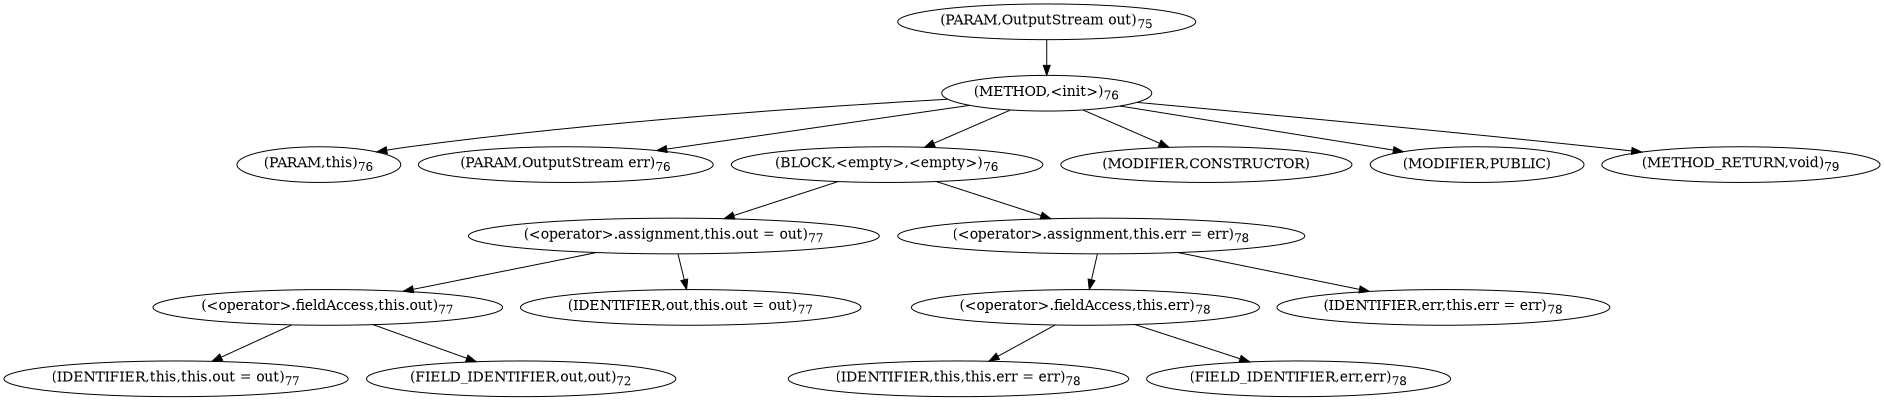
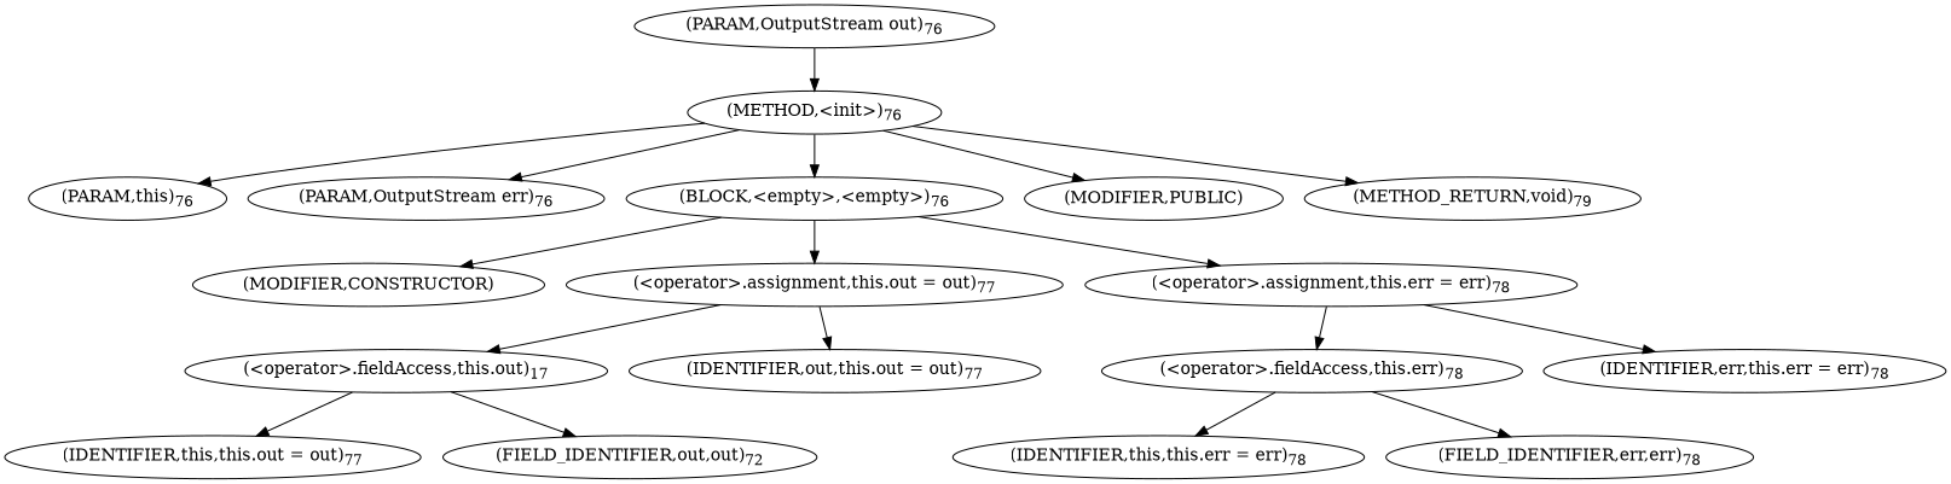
  digraph {
    n1 [label=<(METHOD,&lt;init&gt;)<SUB>76</SUB>>]
    n2 [label=<(PARAM,this)<SUB>76</SUB>>]
    n3 [label=<(PARAM,OutputStream err)<SUB>76</SUB>>]
    n4 [label=<(BLOCK,&lt;empty&gt;,&lt;empty&gt;)<SUB>76</SUB>>]
    n5 [label=<(MODIFIER,CONSTRUCTOR)>]
    n6 [label=<(MODIFIER,PUBLIC)>]
    n7 [label=<(METHOD_RETURN,void)<SUB>79</SUB>>]
-   n8 [label=<(PARAM,OutputStream out)<SUB>75</SUB>>]
+   n8 [label=<(PARAM,OutputStream out)<SUB>76</SUB>>]
    n9 [label=<(&lt;operator&gt;.assignment,this.out = out)<SUB>77</SUB>>]
    n10 [label=<(&lt;operator&gt;.assignment,this.err = err)<SUB>78</SUB>>]
-   n11 [label=<(&lt;operator&gt;.fieldAccess,this.out)<SUB>77</SUB>>]
+   n11 [label=<(&lt;operator&gt;.fieldAccess,this.out)<SUB>17</SUB>>]
    n12 [label=<(IDENTIFIER,out,this.out = out)<SUB>77</SUB>>]
    n13 [label=<(&lt;operator&gt;.fieldAccess,this.err)<SUB>78</SUB>>]
    n14 [label=<(IDENTIFIER,err,this.err = err)<SUB>78</SUB>>]
    n15 [label=<(IDENTIFIER,this,this.out = out)<SUB>77</SUB>>]
    n16 [label=<(FIELD_IDENTIFIER,out,out)<SUB>72</SUB>>]
    n17 [label=<(IDENTIFIER,this,this.err = err)<SUB>78</SUB>>]
    n18 [label=<(FIELD_IDENTIFIER,err,err)<SUB>78</SUB>>]
    n1 -> n2
    n1 -> n3
    n1 -> n4
-   n1 -> n5
+   n4 -> n5
    n1 -> n6
    n1 -> n7
    n4 -> n9
    n4 -> n10
    n8 -> n1
    n9 -> n11
    n9 -> n12
    n10 -> n13
    n10 -> n14
    n11 -> n15
    n11 -> n16
    n13 -> n17
    n13 -> n18
  }
